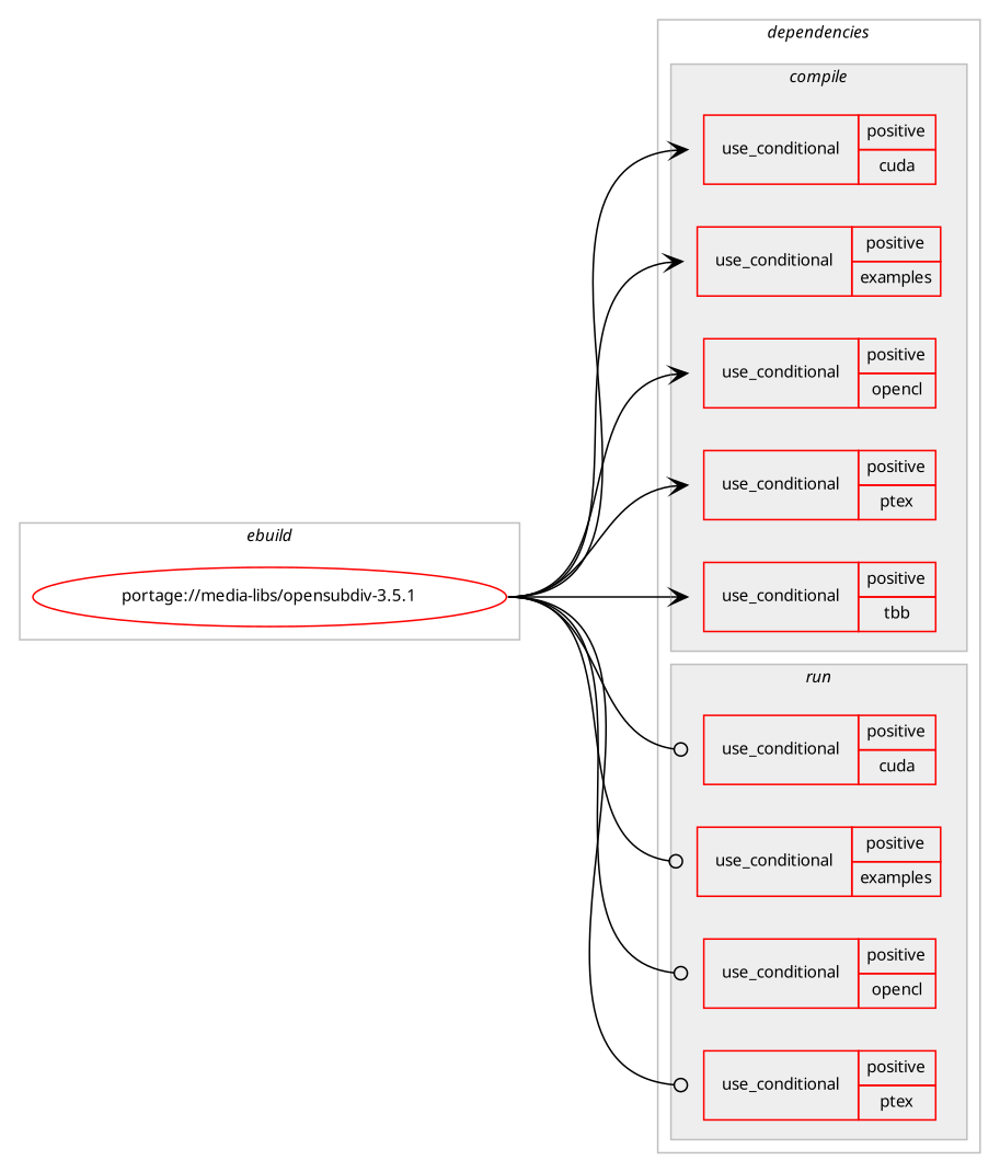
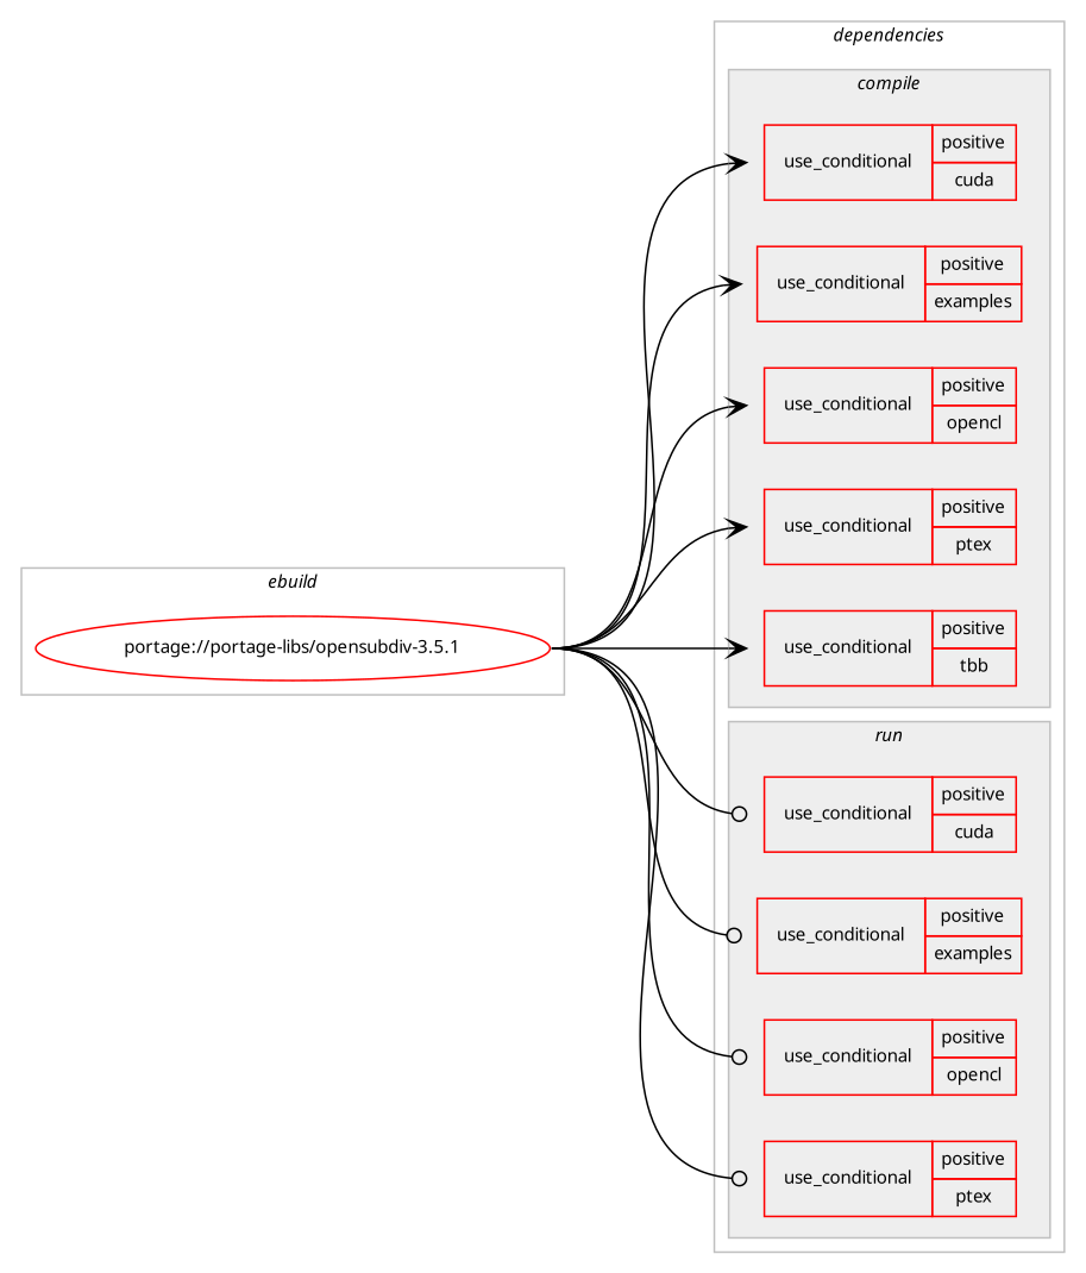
  digraph {
    compound=true
    concentrate=true
    fontname="Noto Sans"
    fontsize=10
    newrank=true
    rankdir=LR
    ranksep=1.5
    node [color=red fontname="Noto Sans" fontsize=10 shape=none]
    edge [arrowhead=vee headport=w style=solid tailport=e weight=20 fontname="Noto Sans"]
-   n1 [label="portage://media-libs/opensubdiv-3.5.1" width=4 shape=""]
+   n1 [label="portage://portage-libs/opensubdiv-3.5.1" width=4 shape=""]
    n2 [label=<<TABLE BORDER="0" CELLBORDER="1" CELLSPACING="0" CELLPADDING="4"><TR><TD ROWSPAN="3" CELLPADDING="10">use_conditional</TD></TR><TR><TD>positive</TD></TR><TR><TD>cuda</TD></TR></TABLE>>]
    n3 [label=<<TABLE BORDER="0" CELLBORDER="1" CELLSPACING="0" CELLPADDING="4"><TR><TD ROWSPAN="3" CELLPADDING="10">use_conditional</TD></TR><TR><TD>positive</TD></TR><TR><TD>examples</TD></TR></TABLE>>]
    n4 [label=<<TABLE BORDER="0" CELLBORDER="1" CELLSPACING="0" CELLPADDING="4"><TR><TD ROWSPAN="3" CELLPADDING="10">use_conditional</TD></TR><TR><TD>positive</TD></TR><TR><TD>opencl</TD></TR></TABLE>>]
    n5 [label=<<TABLE BORDER="0" CELLBORDER="1" CELLSPACING="0" CELLPADDING="4"><TR><TD ROWSPAN="3" CELLPADDING="10">use_conditional</TD></TR><TR><TD>positive</TD></TR><TR><TD>ptex</TD></TR></TABLE>>]
    n6 [label=<<TABLE BORDER="0" CELLBORDER="1" CELLSPACING="0" CELLPADDING="4"><TR><TD ROWSPAN="3" CELLPADDING="10">use_conditional</TD></TR><TR><TD>positive</TD></TR><TR><TD>tbb</TD></TR></TABLE>>]
    n7 [label=<<TABLE BORDER="0" CELLBORDER="1" CELLSPACING="0" CELLPADDING="4"><TR><TD ROWSPAN="3" CELLPADDING="10">use_conditional</TD></TR><TR><TD>positive</TD></TR><TR><TD>cuda</TD></TR></TABLE>>]
    n8 [label=<<TABLE BORDER="0" CELLBORDER="1" CELLSPACING="0" CELLPADDING="4"><TR><TD ROWSPAN="3" CELLPADDING="10">use_conditional</TD></TR><TR><TD>positive</TD></TR><TR><TD>examples</TD></TR></TABLE>>]
    n9 [label=<<TABLE BORDER="0" CELLBORDER="1" CELLSPACING="0" CELLPADDING="4"><TR><TD ROWSPAN="3" CELLPADDING="10">use_conditional</TD></TR><TR><TD>positive</TD></TR><TR><TD>opencl</TD></TR></TABLE>>]
    n10 [label=<<TABLE BORDER="0" CELLBORDER="1" CELLSPACING="0" CELLPADDING="4"><TR><TD ROWSPAN="3" CELLPADDING="10">use_conditional</TD></TR><TR><TD>positive</TD></TR><TR><TD>ptex</TD></TR></TABLE>>]
    subgraph cluster_1 {
      color=gray
      label=<<i>ebuild</i>>
      rank=same
      n1
    }
    subgraph cluster_2 {
      color=gray
      label=<<i>dependencies</i>>
      subgraph cluster_3 {
        color=gray
        fillcolor="#eeeeee"
        label=<<i>compile</i>>
        style=filled
        subgraph sub_4 {
          color=gray
          fillcolor="#eeeeee"
          label=<<i>compile</i>>
          style=filled
          n2
        }
        subgraph sub_5 {
          color=gray
          fillcolor="#eeeeee"
          label=<<i>compile</i>>
          style=filled
          n3
        }
        subgraph sub_6 {
          color=gray
          fillcolor="#eeeeee"
          label=<<i>compile</i>>
          style=filled
          n4
        }
        subgraph sub_7 {
          color=gray
          fillcolor="#eeeeee"
          label=<<i>compile</i>>
          style=filled
          n5
        }
        subgraph sub_8 {
          color=gray
          fillcolor="#eeeeee"
          label=<<i>compile</i>>
          style=filled
          n6
        }
      }
      subgraph cluster_9 {
        color=gray
        fillcolor="#eeeeee"
        label=<<i>compile and run</i>>
        style=filled
      }
      subgraph cluster_10 {
        color=gray
        fillcolor="#eeeeee"
        label=<<i>run</i>>
        style=filled
        subgraph sub_11 {
          color=gray
          fillcolor="#eeeeee"
          label=<<i>run</i>>
          style=filled
          n7
        }
        subgraph sub_12 {
          color=gray
          fillcolor="#eeeeee"
          label=<<i>run</i>>
          style=filled
          n8
        }
        subgraph sub_13 {
          color=gray
          fillcolor="#eeeeee"
          label=<<i>run</i>>
          style=filled
          n9
        }
        subgraph sub_14 {
          color=gray
          fillcolor="#eeeeee"
          label=<<i>run</i>>
          style=filled
          n10
        }
      }
    }
    subgraph cluster_15 {
      color=gray
      label=<<i>candidates</i>>
      rank=same
    }
    n1 -> n2
    n1 -> n3
    n1 -> n4
    n1 -> n5
    n1 -> n6
    n1 -> n7 [arrowhead=odot]
    n1 -> n8 [arrowhead=odot]
    n1 -> n9 [arrowhead=odot]
    n1 -> n10 [arrowhead=odot]
  }
